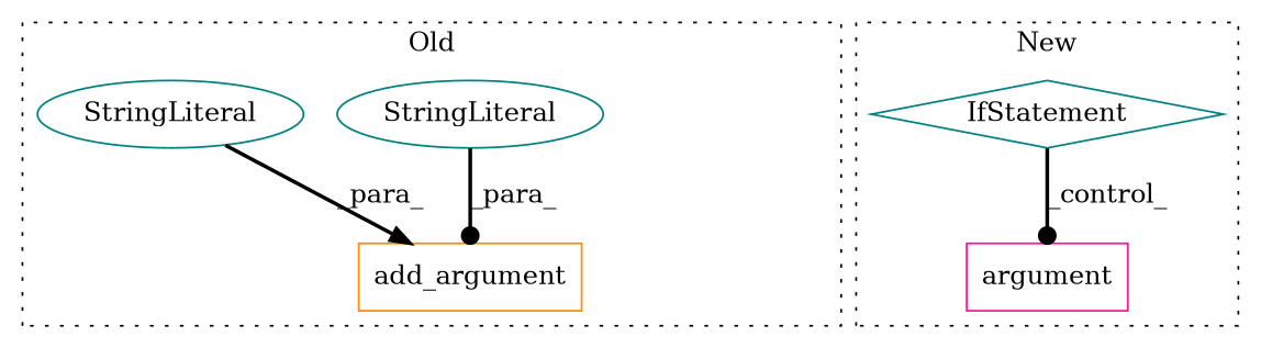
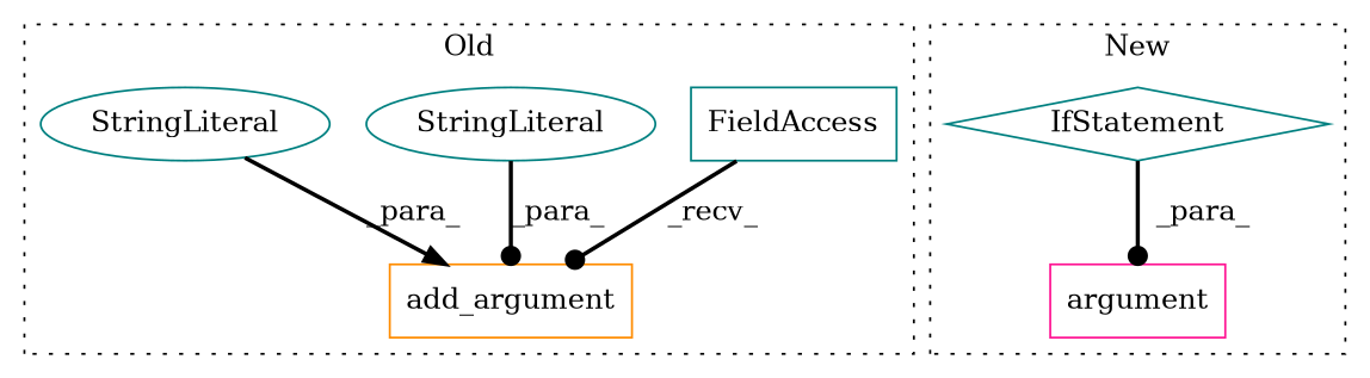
  digraph {
    node [a=32 color=teal shape=box]
    edge [arrowhead=dot style=bold]
    n1 [color=darkorange l="13,1" label=add_argument s="964,999"]
+   n2 [a=22 l=6 label=FieldAccess s=957]
    n3 [a=45 l=7 label=StringLiteral s=977 shape=ellipse]
    n4 [a=45 l=3 label=StringLiteral s=996 shape=ellipse]
    n5 [color=deeppink l="6,1" label=argument s="1904,2029"]
    n6 [a=25 l="4,2" label=IfStatement s="1880,1892" shape=diamond]
    subgraph cluster_1 {
      label=Old
      style=dotted
      n1
+     n2
      n3
      n4
    }
    subgraph cluster_2 {
      label=New
      style=dotted
      n5
      n6
    }
+   n2 -> n1 [label=_recv_]
    n3 -> n1 [label=_para_]
    n4 -> n1 [arrowhead=normal label=_para_]
-   n6 -> n5 [label=_control_]
+   n6 -> n5 [label=_para_]
  }
